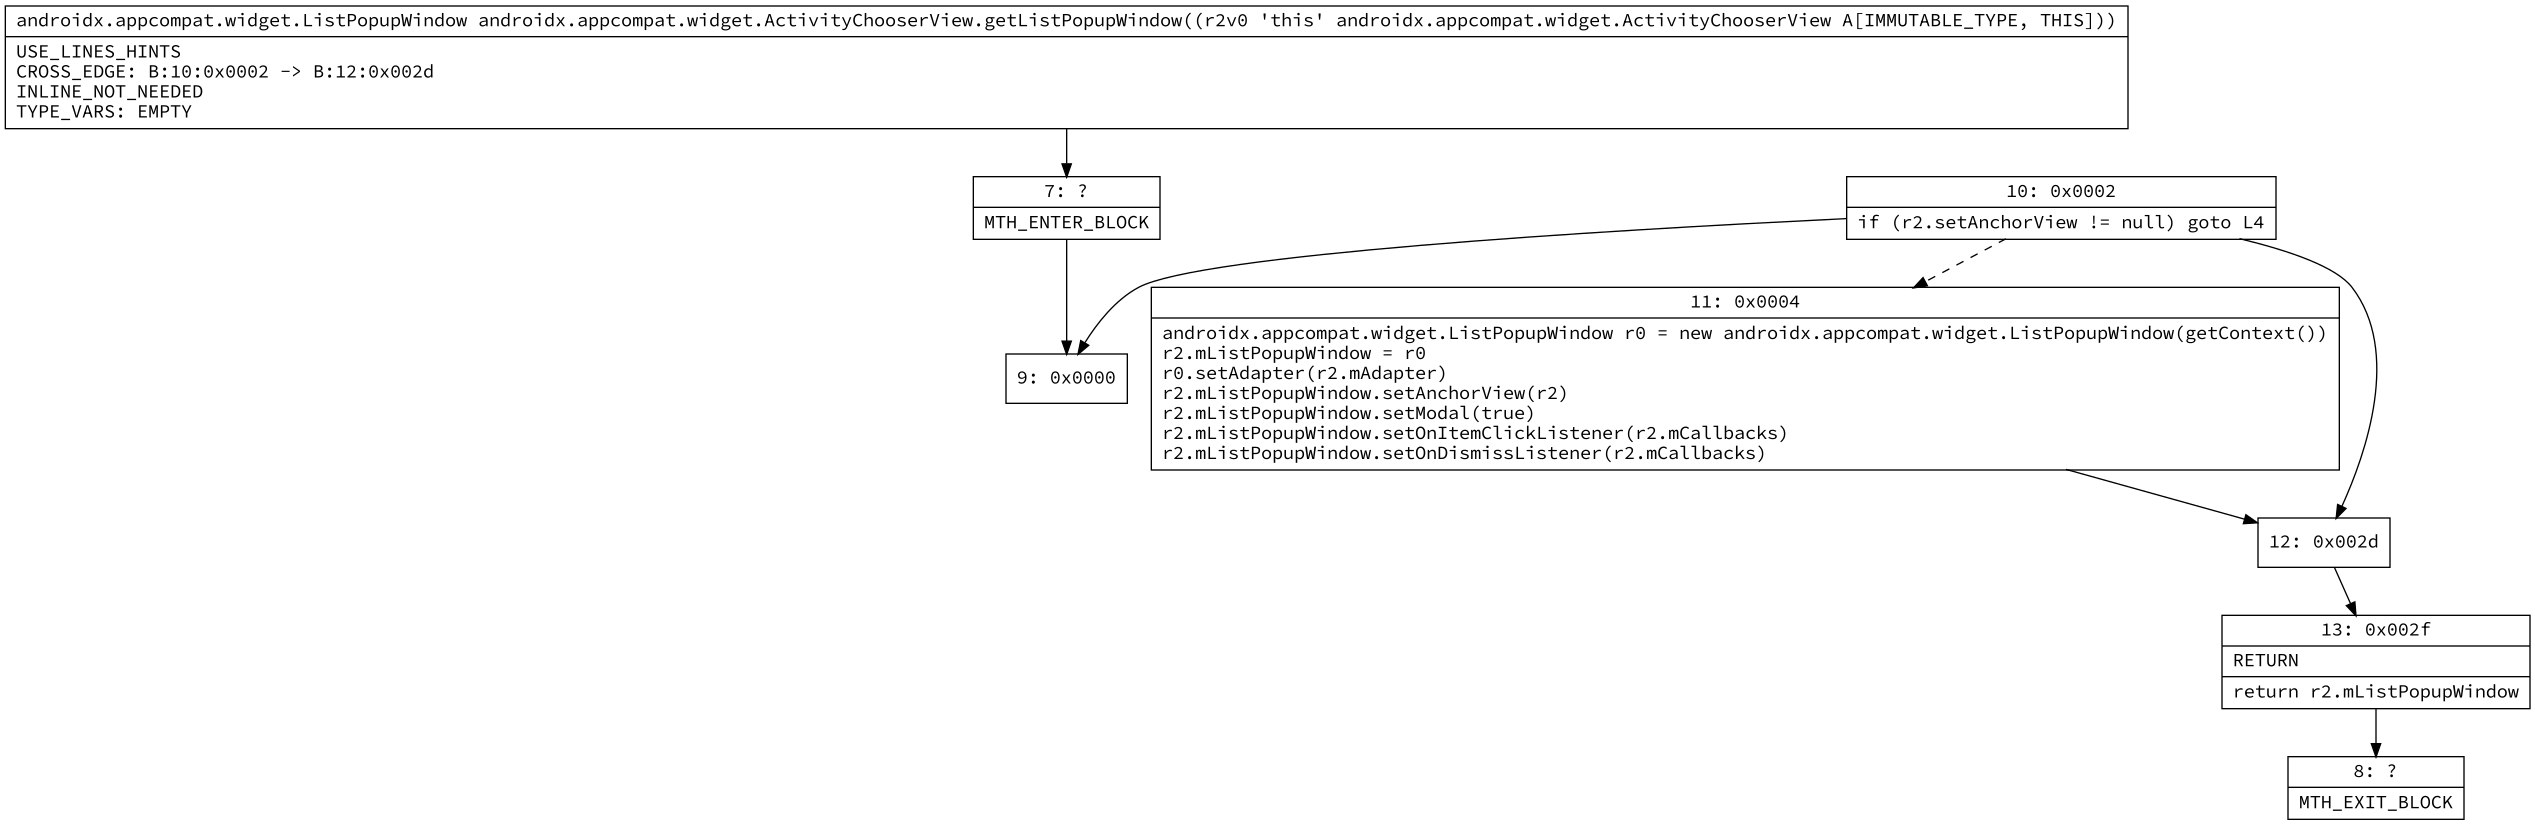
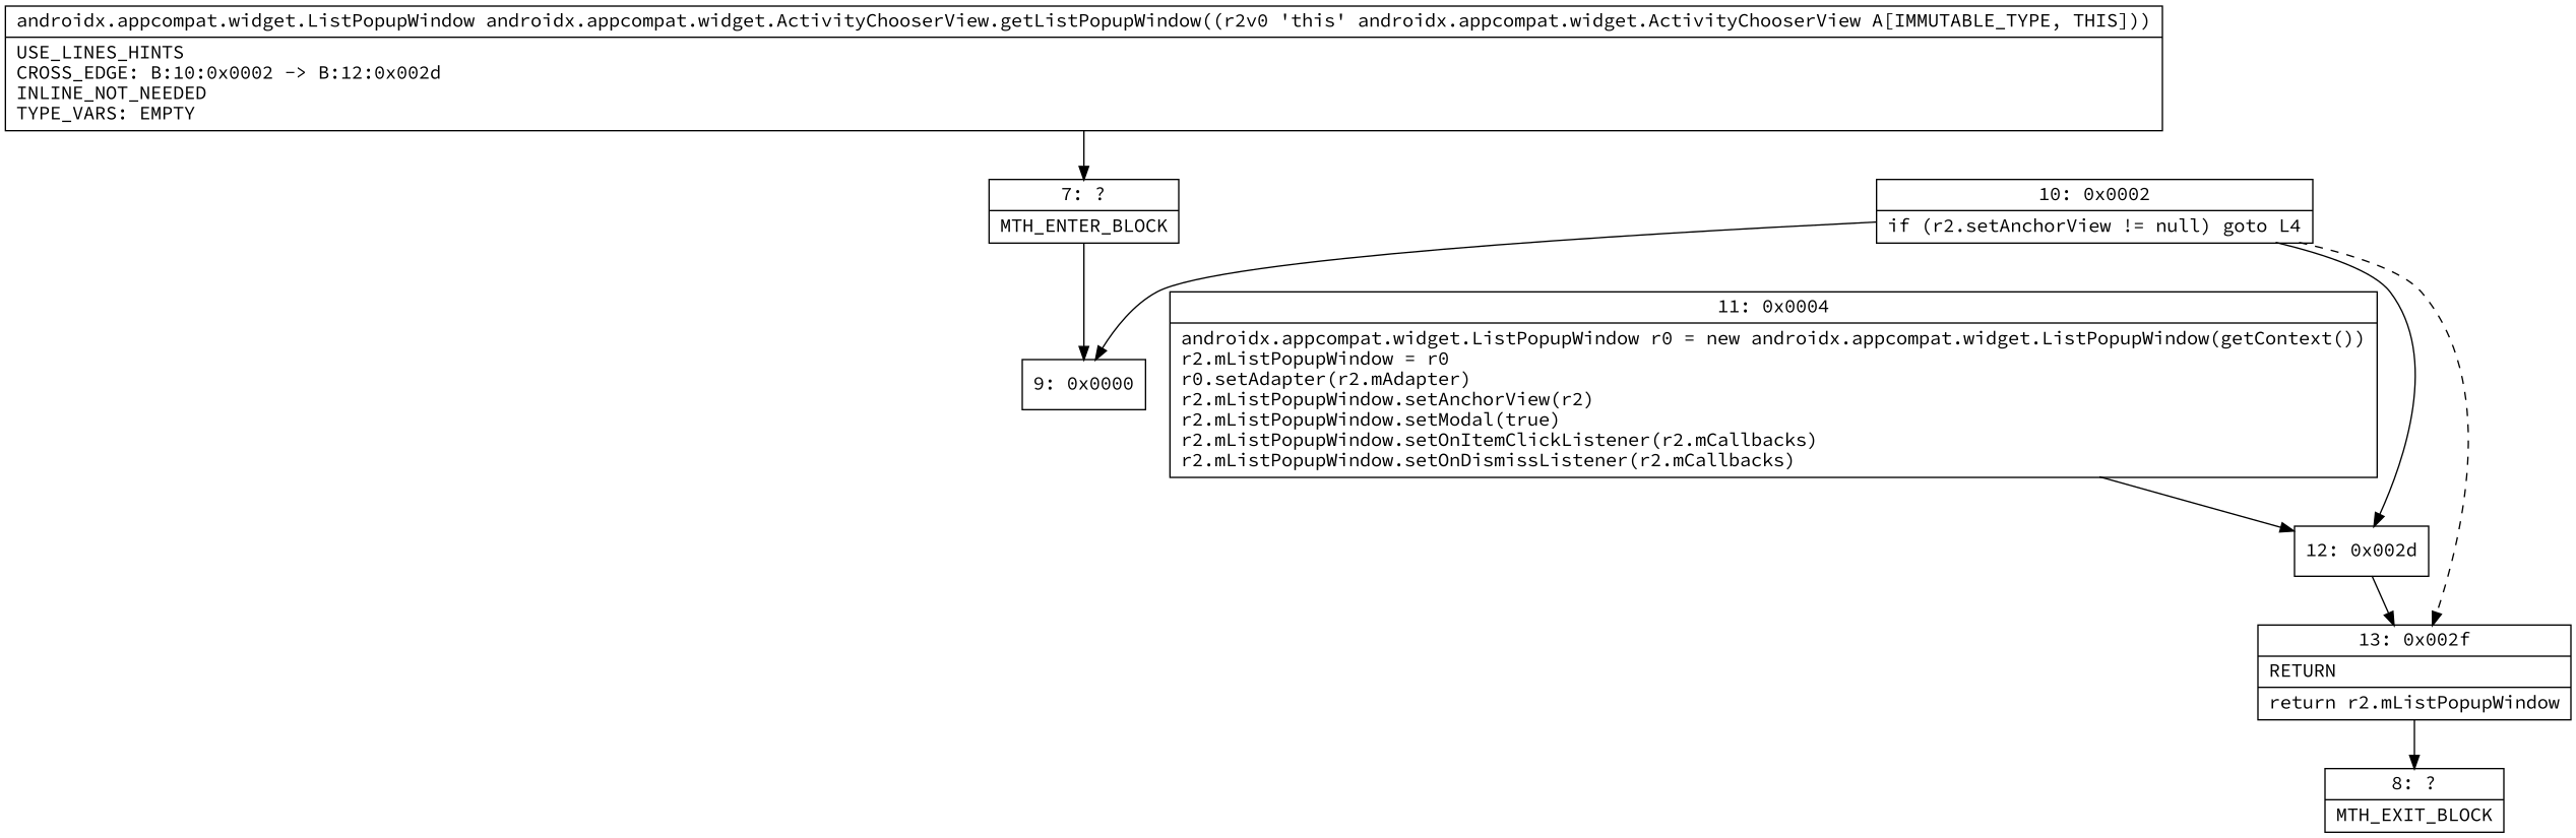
  digraph {
    fontname="Source Code Pro"
    node [fontname="Source Code Pro" shape=record]
    edge [fontname="Source Code Pro"]
    n1 [label="{7\:\ ?|MTH_ENTER_BLOCK\l}"]
    n2 [label="{9\:\ 0x0000}"]
    n3 [label="{10\:\ 0x0002|if (r2.setAnchorView != null) goto L4\l}"]
    n4 [label="{11\:\ 0x0004|androidx.appcompat.widget.ListPopupWindow r0 = new androidx.appcompat.widget.ListPopupWindow(getContext())\lr2.mListPopupWindow = r0\lr0.setAdapter(r2.mAdapter)\lr2.mListPopupWindow.setAnchorView(r2)\lr2.mListPopupWindow.setModal(true)\lr2.mListPopupWindow.setOnItemClickListener(r2.mCallbacks)\lr2.mListPopupWindow.setOnDismissListener(r2.mCallbacks)\l}"]
    n5 [label="{12\:\ 0x002d}"]
    n6 [label="{13\:\ 0x002f|RETURN\l|return r2.mListPopupWindow\l}"]
    n7 [label="{8\:\ ?|MTH_EXIT_BLOCK\l}"]
    n8 [label="{androidx.appcompat.widget.ListPopupWindow androidx.appcompat.widget.ActivityChooserView.getListPopupWindow((r2v0 'this' androidx.appcompat.widget.ActivityChooserView A[IMMUTABLE_TYPE, THIS]))  | USE_LINES_HINTS\lCROSS_EDGE: B:10:0x0002 \-\> B:12:0x002d\lINLINE_NOT_NEEDED\lTYPE_VARS: EMPTY\l}"]
    n1 -> n2
    n3 -> n2
-   n3 -> n4 [style=dashed]
+   n3 -> n6 [style=dashed]
    n3 -> n5
    n4 -> n5
    n5 -> n6
    n6 -> n7
    n8 -> n1
  }
